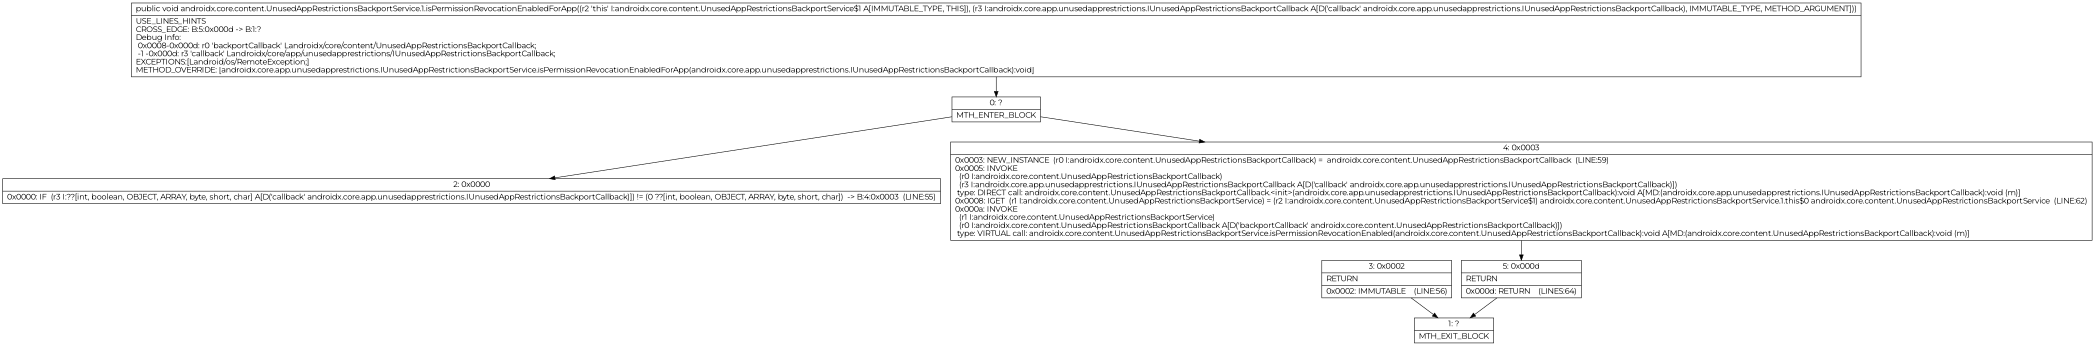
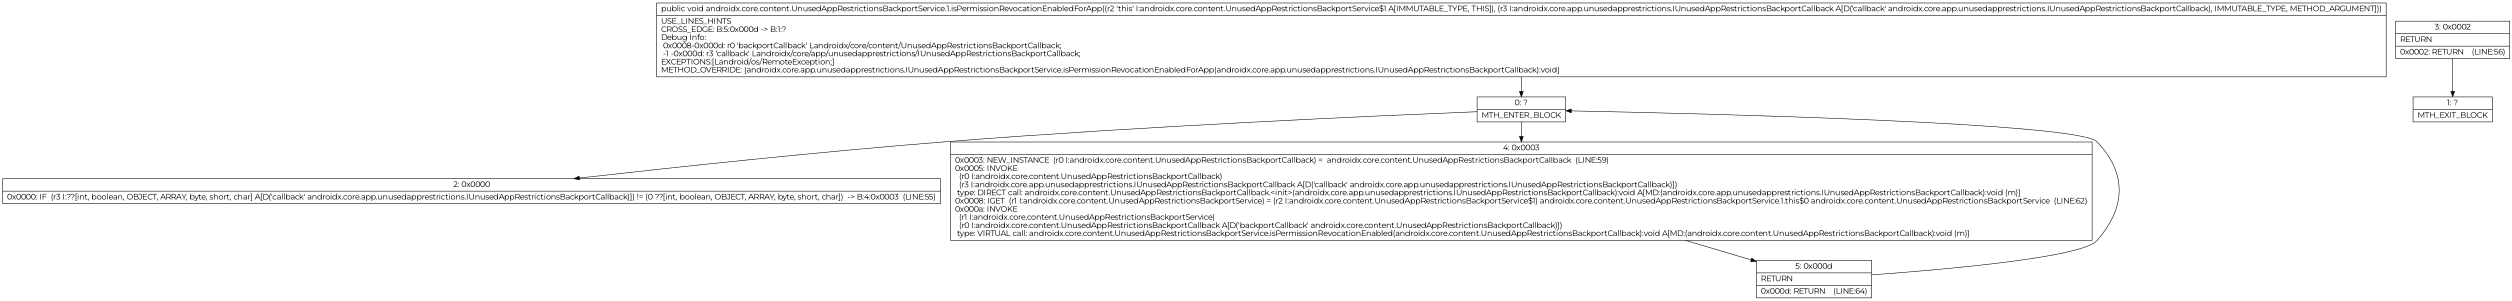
  digraph {
    fontname=Montserrat
    node [fontname=Montserrat shape=record]
    edge [fontname=Montserrat]
    n1 [label="{0\:\ ?|MTH_ENTER_BLOCK\l}"]
    n2 [label="{2\:\ 0x0000|0x0000: IF  (r3 I:??[int, boolean, OBJECT, ARRAY, byte, short, char] A[D('callback' androidx.core.app.unusedapprestrictions.IUnusedAppRestrictionsBackportCallback)]) != (0 ??[int, boolean, OBJECT, ARRAY, byte, short, char])  \-\> B:4:0x0003  (LINE:55)\l}"]
    n3 [label="{4\:\ 0x0003|0x0003: NEW_INSTANCE  (r0 I:androidx.core.content.UnusedAppRestrictionsBackportCallback) =  androidx.core.content.UnusedAppRestrictionsBackportCallback  (LINE:59)\l0x0005: INVOKE  \l  (r0 I:androidx.core.content.UnusedAppRestrictionsBackportCallback)\l  (r3 I:androidx.core.app.unusedapprestrictions.IUnusedAppRestrictionsBackportCallback A[D('callback' androidx.core.app.unusedapprestrictions.IUnusedAppRestrictionsBackportCallback)])\l type: DIRECT call: androidx.core.content.UnusedAppRestrictionsBackportCallback.\<init\>(androidx.core.app.unusedapprestrictions.IUnusedAppRestrictionsBackportCallback):void A[MD:(androidx.core.app.unusedapprestrictions.IUnusedAppRestrictionsBackportCallback):void (m)]\l0x0008: IGET  (r1 I:androidx.core.content.UnusedAppRestrictionsBackportService) = (r2 I:androidx.core.content.UnusedAppRestrictionsBackportService$1) androidx.core.content.UnusedAppRestrictionsBackportService.1.this$0 androidx.core.content.UnusedAppRestrictionsBackportService  (LINE:62)\l0x000a: INVOKE  \l  (r1 I:androidx.core.content.UnusedAppRestrictionsBackportService)\l  (r0 I:androidx.core.content.UnusedAppRestrictionsBackportCallback A[D('backportCallback' androidx.core.content.UnusedAppRestrictionsBackportCallback)])\l type: VIRTUAL call: androidx.core.content.UnusedAppRestrictionsBackportService.isPermissionRevocationEnabled(androidx.core.content.UnusedAppRestrictionsBackportCallback):void A[MD:(androidx.core.content.UnusedAppRestrictionsBackportCallback):void (m)]\l}"]
-   n4 [label="{3\:\ 0x0002|RETURN\l|0x0002: IMMUTABLE    (LINE:56)\l}"]
+   n4 [label="{3\:\ 0x0002|RETURN\l|0x0002: RETURN    (LINE:56)\l}"]
    n5 [label="{1\:\ ?|MTH_EXIT_BLOCK\l}"]
-   n6 [label="{5\:\ 0x000d|RETURN\l|0x000d: RETURN    (LINES:64)\l}"]
+   n6 [label="{5\:\ 0x000d|RETURN\l|0x000d: RETURN    (LINE:64)\l}"]
    n7 [label="{public void androidx.core.content.UnusedAppRestrictionsBackportService.1.isPermissionRevocationEnabledForApp((r2 'this' I:androidx.core.content.UnusedAppRestrictionsBackportService$1 A[IMMUTABLE_TYPE, THIS]), (r3 I:androidx.core.app.unusedapprestrictions.IUnusedAppRestrictionsBackportCallback A[D('callback' androidx.core.app.unusedapprestrictions.IUnusedAppRestrictionsBackportCallback), IMMUTABLE_TYPE, METHOD_ARGUMENT]))  | USE_LINES_HINTS\lCROSS_EDGE: B:5:0x000d \-\> B:1:?\lDebug Info:\l  0x0008\-0x000d: r0 'backportCallback' Landroidx\/core\/content\/UnusedAppRestrictionsBackportCallback;\l  \-1 \-0x000d: r3 'callback' Landroidx\/core\/app\/unusedapprestrictions\/IUnusedAppRestrictionsBackportCallback;\lEXCEPTIONS:[Landroid\/os\/RemoteException;]\lMETHOD_OVERRIDE: [androidx.core.app.unusedapprestrictions.IUnusedAppRestrictionsBackportService.isPermissionRevocationEnabledForApp(androidx.core.app.unusedapprestrictions.IUnusedAppRestrictionsBackportCallback):void]\l}"]
    n1 -> n2
    n1 -> n3
    n3 -> n6
    n4 -> n5
-   n6 -> n5
+   n6 -> n1
    n7 -> n1
  }
